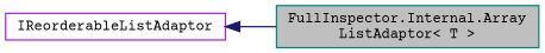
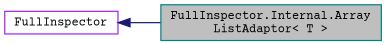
  digraph {
    rankdir=LR
    fontname="Courier Prime"
    node [fontname="Courier Prime" fontsize=10 shape=box style=filled]
    n1 [color=teal fillcolor=grey75 fontcolor=black height=0.2 label="FullInspector.Internal.Array\lListAdaptor\< T \>" width=0.4]
-   n2 [color=purple fillcolor=white height=0.2 label=IReorderableListAdaptor width=0.4]
+   n2 [color=purple fillcolor=white height=0.2 label=FullInspector width=0.4]
    n2 -> n1 [color=midnightblue dir=back fontname="Courier Prime" fontsize=10 labelfontname=Helvetica labelfontsize=10 style=solid]
  }
